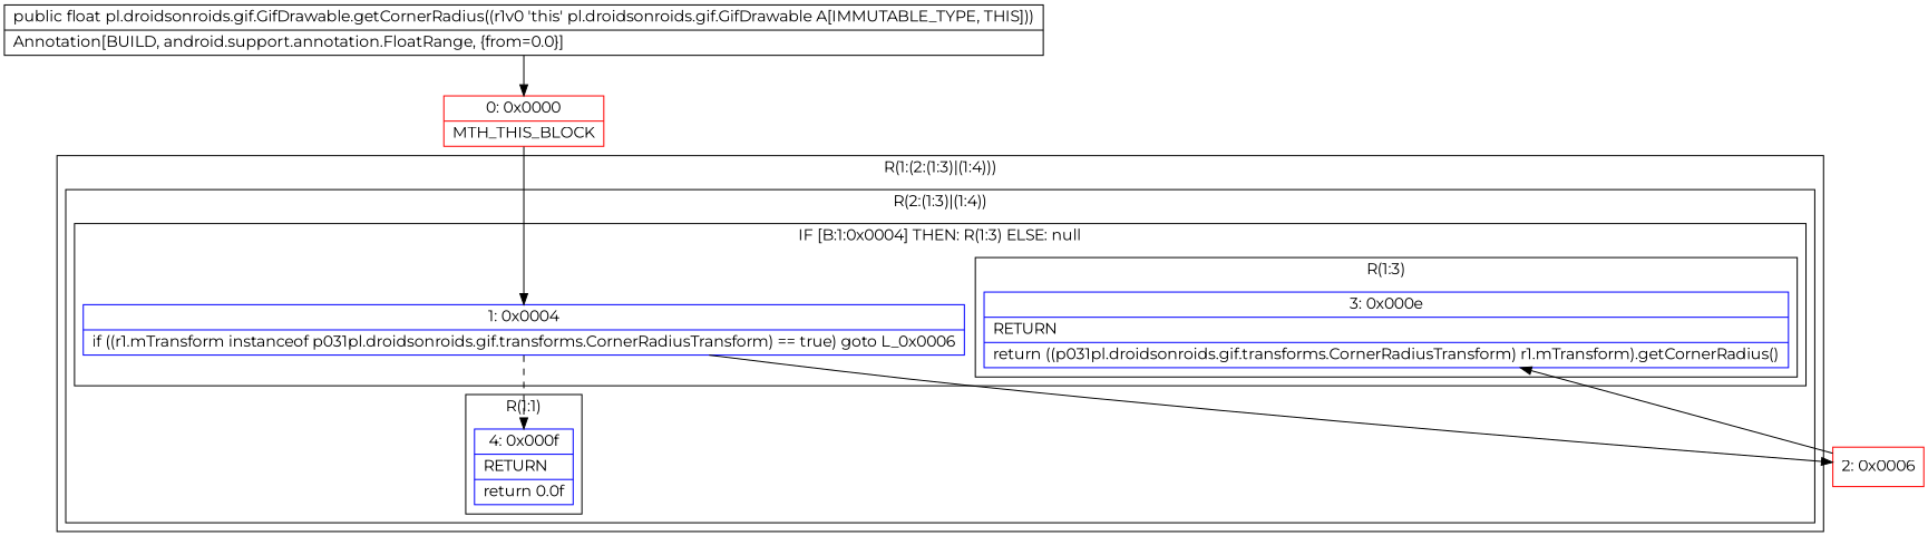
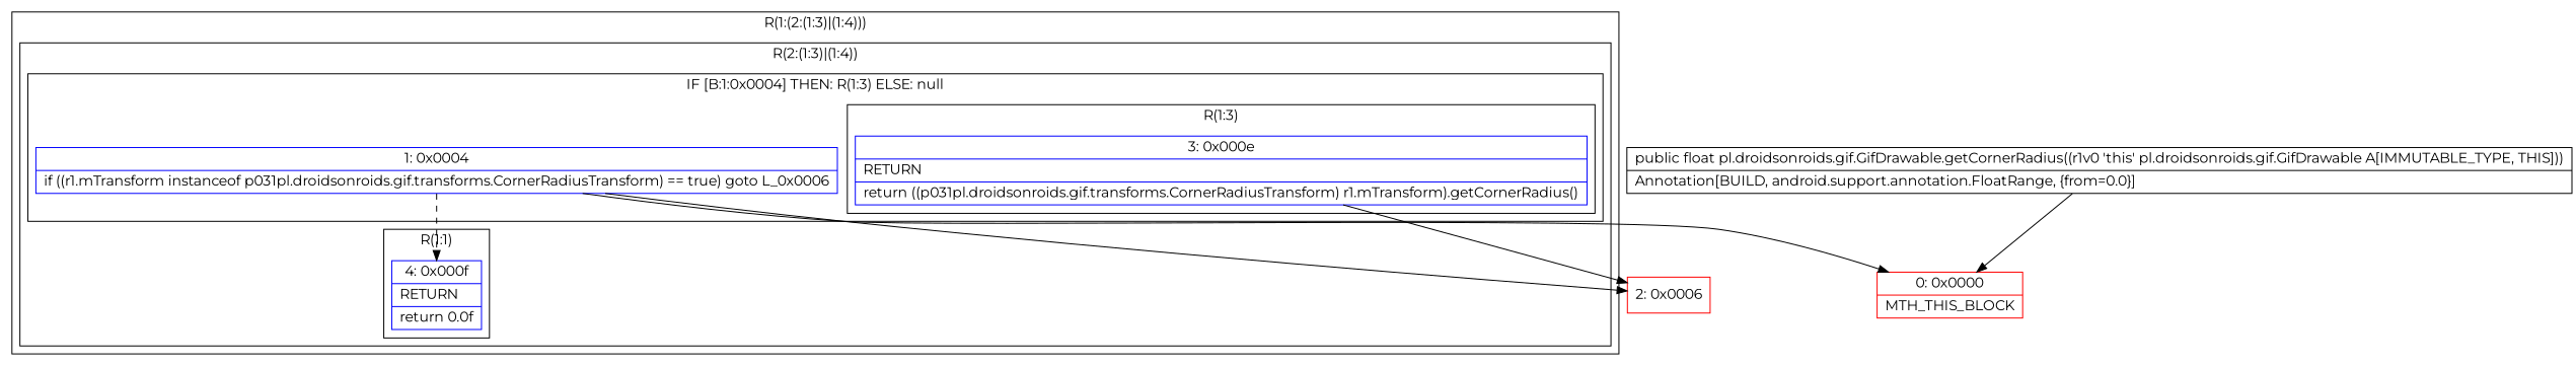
  digraph {
    fontname=Montserrat
    node [color=blue fontname=Montserrat shape=record]
    edge [fontname=Montserrat]
    n1 [label="{3\:\ 0x000e|RETURN\l|return ((p031pl.droidsonroids.gif.transforms.CornerRadiusTransform) r1.mTransform).getCornerRadius()\l}"]
    n2 [label="{1\:\ 0x0004|if ((r1.mTransform instanceof p031pl.droidsonroids.gif.transforms.CornerRadiusTransform) == true) goto L_0x0006\l}"]
    n3 [label="{4\:\ 0x000f|RETURN\l|return 0.0f\l}"]
    n4 [color=red label="{2\:\ 0x0006}"]
    n5 [color=red label="{0\:\ 0x0000|MTH_THIS_BLOCK\l}"]
    n6 [label="{public float pl.droidsonroids.gif.GifDrawable.getCornerRadius((r1v0 'this' pl.droidsonroids.gif.GifDrawable A[IMMUTABLE_TYPE, THIS]))  | Annotation[BUILD, android.support.annotation.FloatRange, \{from=0.0\}]\l}" color=""]
    subgraph cluster_1 {
      label="R(1:(2:(1:3)|(1:4)))"
      subgraph cluster_2 {
        label="R(2:(1:3)|(1:4))"
        subgraph cluster_3 {
          label="IF [B:1:0x0004] THEN: R(1:3) ELSE: null"
          n2
          subgraph cluster_4 {
            label="R(1:3)"
            n1
          }
        }
        subgraph cluster_5 {
          label="R(1:1)"
          n3
        }
      }
    }
    n2 -> n3 [style=dashed]
    n2 -> n4
-   n4 -> n1
-   n5 -> n2
+   n1 -> n4
+   n2 -> n5
    n6 -> n5
  }
